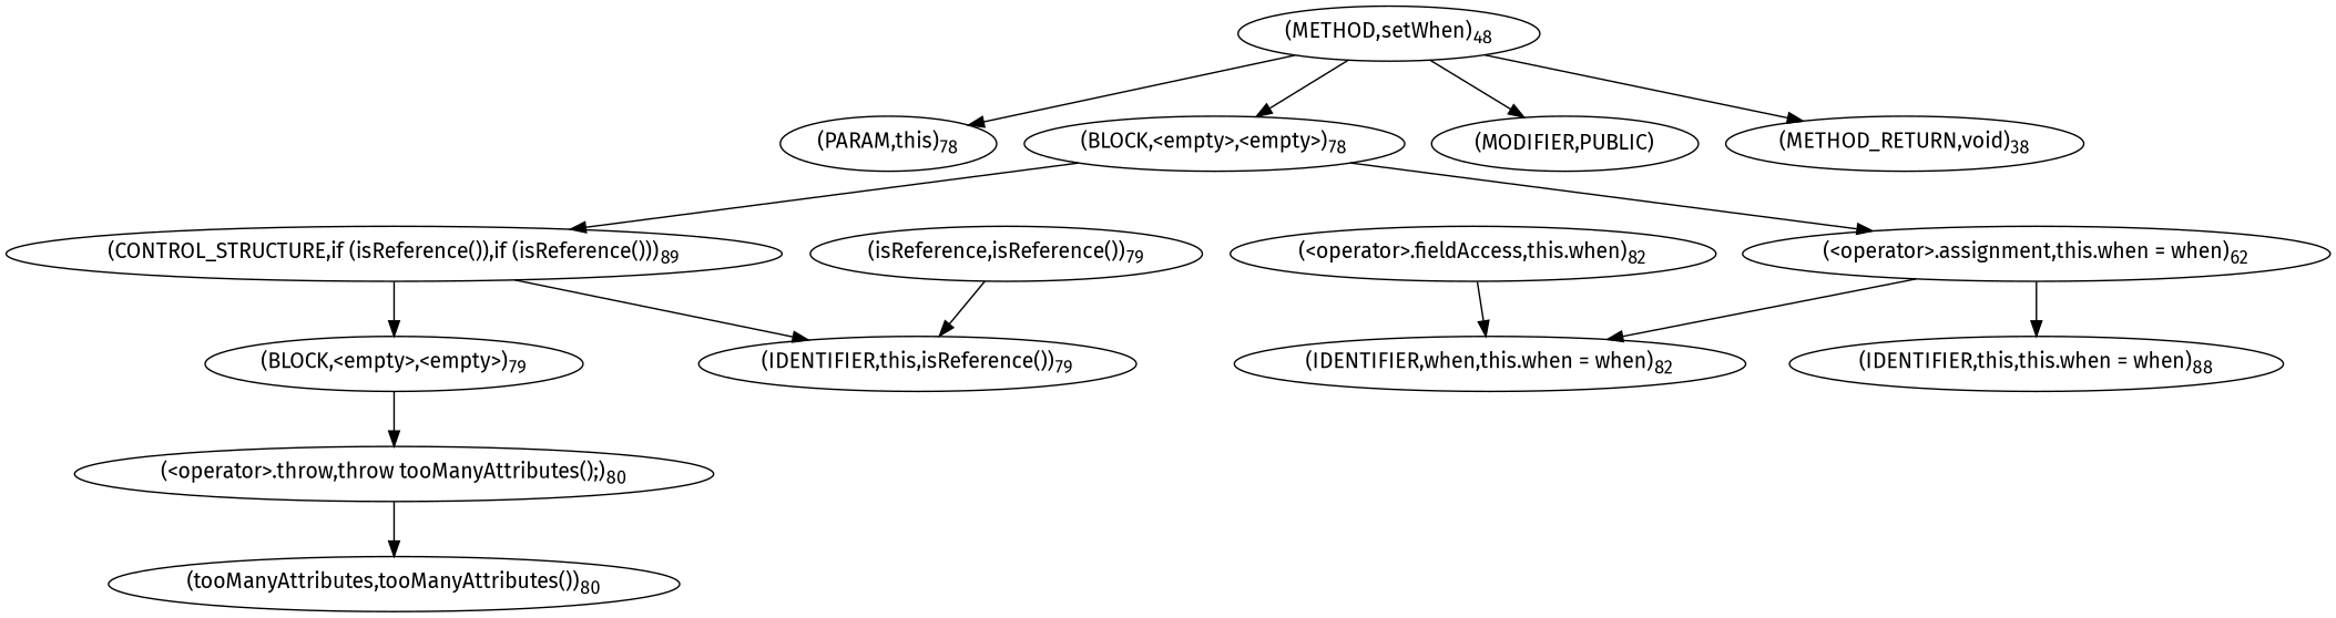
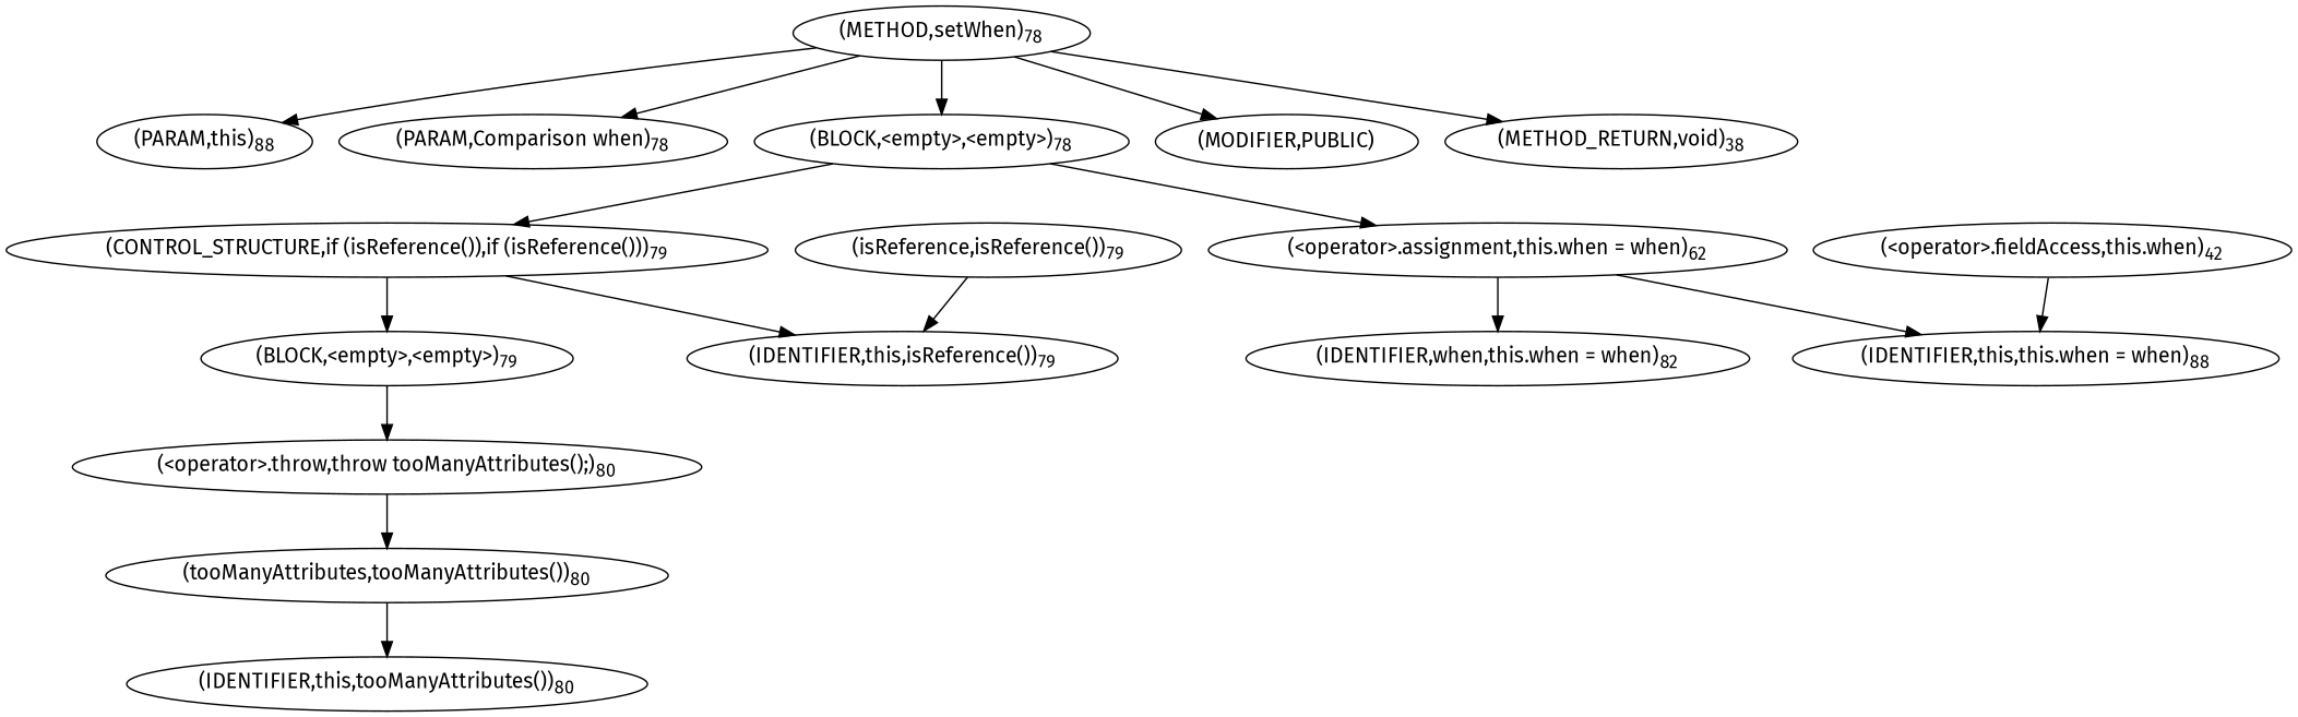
  digraph {
    fontname="Fira Sans"
    node [fontname="Fira Sans"]
    edge [fontname="Fira Sans"]
-   n1 [label=<(METHOD,setWhen)<SUB>48</SUB>>]
-   n2 [label=<(PARAM,this)<SUB>78</SUB>>]
+   n1 [label=<(METHOD,setWhen)<SUB>78</SUB>>]
+   n2 [label=<(PARAM,this)<SUB>88</SUB>>]
+   n3 [label=<(PARAM,Comparison when)<SUB>78</SUB>>]
    n4 [label=<(BLOCK,&lt;empty&gt;,&lt;empty&gt;)<SUB>78</SUB>>]
    n5 [label=<(MODIFIER,PUBLIC)>]
    n6 [label=<(METHOD_RETURN,void)<SUB>38</SUB>>]
-   n7 [label=<(CONTROL_STRUCTURE,if (isReference()),if (isReference()))<SUB>89</SUB>>]
+   n7 [label=<(CONTROL_STRUCTURE,if (isReference()),if (isReference()))<SUB>79</SUB>>]
    n8 [label=<(&lt;operator&gt;.assignment,this.when = when)<SUB>62</SUB>>]
    n9 [label=<(BLOCK,&lt;empty&gt;,&lt;empty&gt;)<SUB>79</SUB>>]
    n10 [label=<(IDENTIFIER,this,isReference())<SUB>79</SUB>>]
    n11 [label=<(IDENTIFIER,when,this.when = when)<SUB>82</SUB>>]
    n12 [label=<(IDENTIFIER,this,this.when = when)<SUB>88</SUB>>]
    n13 [label=<(isReference,isReference())<SUB>79</SUB>>]
    n14 [label=<(&lt;operator&gt;.throw,throw tooManyAttributes();)<SUB>80</SUB>>]
    n15 [label=<(tooManyAttributes,tooManyAttributes())<SUB>80</SUB>>]
-   n17 [label=<(&lt;operator&gt;.fieldAccess,this.when)<SUB>82</SUB>>]
+   n16 [label=<(IDENTIFIER,this,tooManyAttributes())<SUB>80</SUB>>]
+   n17 [label=<(&lt;operator&gt;.fieldAccess,this.when)<SUB>42</SUB>>]
    n1 -> n2
+   n1 -> n3
    n1 -> n4
    n1 -> n5
    n1 -> n6
    n4 -> n7
    n4 -> n8
    n7 -> n9
    n7 -> n10
    n8 -> n11
    n8 -> n12
    n9 -> n14
    n13 -> n10
    n14 -> n15
-   n17 -> n11
+   n15 -> n16
+   n17 -> n12
  }
